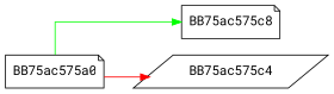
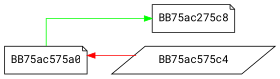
  digraph {
    fontname="Roboto Mono"
    rankdir=LR
    splines=ortho
    node [fontname="Roboto Mono" shape=note]
    edge [fontname="Roboto Mono"]
    BB75ac575a0
-   BB75ac575c8
+   BB75ac575c8 [label=BB75ac275c8]
    BB75ac575c4 [shape=parallelogram]
    BB75ac575a0 -> BB75ac575c8 [color=green]
-   BB75ac575a0 -> BB75ac575c4 [color=red]
+   BB75ac575c4 -> BB75ac575a0 [color=red]
  }
